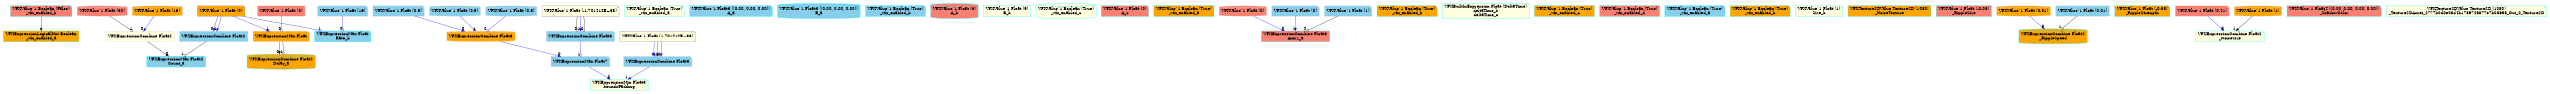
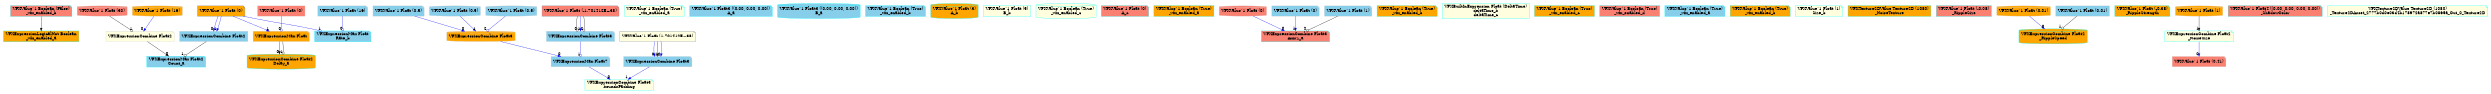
  digraph {
    node [color=cyan fillcolor=skyblue shape=note style=filled]
    edge [arrowhead=normal color=blue headlabel=0]
    n1 [fillcolor=orange label="VFXExpressionLogicalNot Boolean\n_vfx_enabled_a" shape=box]
    n2 [fillcolor=salmon label="VFXValue`1 Boolean (False)\n_vfx_enabled_b"]
    n3 [label="VFXExpressionMax Float2\nCount_a"]
    n4 [color=lightgray fillcolor=lightyellow label="VFXExpressionCombine Float2"]
    n5 [color=lightgray fillcolor=orange label="VFXValue`1 Float (16)" shape=cylinder]
    n6 [color=lightgray fillcolor=salmon label="VFXValue`1 Float (30)" shape=cylinder]
    n7 [color=lightgray label="VFXExpressionCombine Float2" shape=box]
    n8 [color=lightslategray fillcolor=orange label="VFXValue`1 Float (0)"]
    n9 [color=lightgray fillcolor=orange label="VFXExpressionMax Float"]
    n10 [label="VFXExpressionMax Float\nRate_b"]
    n11 [fillcolor=orange label="VFXExpressionCombine Float2\nDelay_a" shape=cylinder]
    n12 [color=lightgray fillcolor=salmon label="VFXValue`1 Float (0)" shape=box]
    n13 [color=lightgray label="VFXValue`1 Float (16)"]
-   n14 [fillcolor=lightyellow label="VFXExpressionMin Float3\nboundsPadding"]
+   n14 [fillcolor=lightyellow label="VFXExpressionCombine Float3\nboundsPadding"]
    n15 [color=lightgray label="VFXExpressionMax Float7"]
    n16 [color=lightgray fillcolor=orange label="VFXExpressionCombine Float3" shape=cylinder]
    n17 [color=lightgray label="VFXValue`1 Float (0.5)"]
    n18 [color=lightgray label="VFXValue`1 Float (0.5)" shape=cylinder]
    n19 [color=lightgray label="VFXValue`1 Float (0.5)" shape=cylinder]
    n20 [color=lightgray label="VFXExpressionCombine Float3"]
-   n21 [color=lightslategray fillcolor=lightyellow label="VFXValue`1 Float (-1.701412E+38)"]
+   n21 [color=lightslategray fillcolor=salmon label="VFXValue`1 Float (-1.701412E+38)"]
    n22 [color=lightgray label="VFXExpressionCombine Float3"]
    n23 [color=lightslategray fillcolor=lightyellow label="VFXValue`1 Float (1.701412E+38)"]
    n24 [fillcolor=lightyellow label="VFXValue`1 Boolean (True)\n_vfx_enabled_a"]
    n25 [label="VFXValue`1 Float3 ((0.00, 0.00, 0.00))\nA_a"]
    n26 [label="VFXValue`1 Float3 ((0.00, 0.00, 0.00))\nB_a" shape=cylinder]
    n27 [label="VFXValue`1 Boolean (True)\n_vfx_enabled_b"]
-   n28 [fillcolor=salmon label="VFXValue`1 Float (3)\nA_b" shape=cylinder]
+   n28 [fillcolor=orange label="VFXValue`1 Float (3)\nA_b" shape=cylinder]
    n29 [fillcolor=lightyellow label="VFXValue`1 Float (5)\nB_b" shape=box]
    n30 [fillcolor=lightyellow label="VFXValue`1 Boolean (True)\n_vfx_enabled_c" shape=cylinder]
    n31 [fillcolor=salmon label="VFXValue`1 Float (0)\nA_c"]
    n32 [fillcolor=orange label="VFXValue`1 Boolean (True)\n_vfx_enabled_a" shape=box]
-   n33 [fillcolor=salmon label="VFXExpressionCombine Float3\nAxisZ_a" shape=box]
+   n33 [fillcolor=salmon label="VFXExpressionCombine Float3\nAxisZ_a"]
    n34 [color=lightgray fillcolor=salmon label="VFXValue`1 Float (0)" shape=cylinder]
    n35 [color=lightgray label="VFXValue`1 Float (0)"]
    n36 [color=lightgray label="VFXValue`1 Float (1)"]
    n37 [fillcolor=orange label="VFXValue`1 Boolean (True)\n_vfx_enabled_b"]
    n38 [fillcolor=lightyellow label="VFXBuiltInExpression Float (DeltaTime)\ndeltaTime_b\ndeltaTime_c" shape=box]
    n39 [fillcolor=orange label="VFXValue`1 Boolean (True)\n_vfx_enabled_c" shape=box]
    n40 [fillcolor=salmon label="VFXValue`1 Boolean (True)\n_vfx_enabled_d" shape=box]
    n41 [label="VFXValue`1 Boolean (True)\n_vfx_enabled_a"]
    n42 [fillcolor=orange label="VFXValue`1 Boolean (True)\n_vfx_enabled_b"]
    n43 [fillcolor=lightyellow label="VFXValue`1 Float (1)\nSize_b"]
    n44 [fillcolor=orange label="VFXTexture2DValue Texture2D (1080)\n_NoiseTexture" shape=box]
    n45 [fillcolor=salmon label="VFXValue`1 Float (-0.08)\n_RippleSize" shape=box]
    n46 [fillcolor=orange label="VFXExpressionCombine Float2\n_RippleSpeed" shape=cylinder]
    n47 [color=lightgray fillcolor=orange label="VFXValue`1 Float (0.01)" shape=cylinder]
    n48 [color=lightgray label="VFXValue`1 Float (0.01)" shape=box]
    n49 [fillcolor=orange label="VFXValue`1 Float (-0.38)\n_RippleStrength"]
    n50 [fillcolor=lightyellow label="VFXExpressionCombine Float2\n_NoiseSize"]
    n51 [color=lightgray fillcolor=salmon label="VFXValue`1 Float (0.41)"]
    n52 [color=lightgray fillcolor=orange label="VFXValue`1 Float (1)" shape=cylinder]
    n53 [fillcolor=salmon label="VFXValue`1 Float4 ((0.00, 0.00, 0.00, 0.00))\n_ShadowColor"]
    n54 [fillcolor=lightyellow label="VFXTexture2DValue Texture2D (1080)\n_Texture2DAsset_2777b0d0e03d4b178972a877e7b0865a_Out_0_Texture2D"]
    n2 -> n1 [color=black headlabel=""]
    n4 -> n3 [color=black]
    n5 -> n4
    n6 -> n4 [arrowhead=odot color=black headlabel=1]
    n7 -> n3 [arrowhead=odot color=black headlabel=1]
    n8 -> n7
    n8 -> n7 [headlabel=1]
    n8 -> n9 [headlabel=1]
    n8 -> n10 [arrowhead=odot headlabel=1]
    n9 -> n11 [color=black]
    n9 -> n11 [arrowhead=odot color=black headlabel=1]
    n12 -> n9 [arrowhead=odot]
    n13 -> n10 [arrowhead=odot]
    n15 -> n14
    n16 -> n15
    n17 -> n16
    n18 -> n16 [headlabel=1]
    n19 -> n16 [arrowhead=odot headlabel=2]
    n20 -> n15 [arrowhead=odot headlabel=1]
    n21 -> n20 [arrowhead=odot color=black]
    n21 -> n20 [headlabel=1]
    n21 -> n20 [arrowhead=odot color=black headlabel=2]
    n22 -> n14 [headlabel=1]
    n23 -> n22
    n23 -> n22 [color=black headlabel=1]
    n23 -> n22 [headlabel=2]
    n34 -> n33
    n35 -> n33 [headlabel=1]
    n36 -> n33 [arrowhead=odot color=black headlabel=2]
    n47 -> n46
    n48 -> n46 [arrowhead=odot color=black headlabel=1]
-   n51 -> n50
+   n50 -> n51
    n52 -> n50 [color=black headlabel=1]
  }
